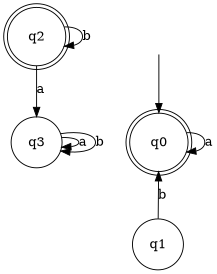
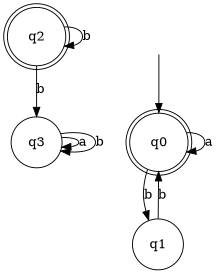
  digraph {
    node [shape=doublecircle]
    n1 [label=<<TABLE BORDER="0" CELLBORDER="0" CELLSPACING="0"><TR><TD>q2</TD></TR></TABLE>>]
    n2 [label=<<TABLE BORDER="0" CELLBORDER="0" CELLSPACING="0"><TR><TD>q3</TD></TR></TABLE>> shape=circle]
    n3 [label=<<TABLE BORDER="0" CELLBORDER="" CELLSPACING="0"><TR><TD>_nil</TD></TR></TABLE>> style=invis shape=""]
    n4 [label=<<TABLE BORDER="0" CELLBORDER="0" CELLSPACING="0"><TR><TD>q0</TD></TR></TABLE>>]
    n5 [label=<<TABLE BORDER="0" CELLBORDER="0" CELLSPACING="0"><TR><TD>q1</TD></TR></TABLE>> shape=circle]
    n1 -> n1 [label=b]
-   n1 -> n2 [label=a]
+   n1 -> n2 [label=b]
    n2 -> n2 [label=a]
    n2 -> n2 [label=b]
    n3 -> n4
    n4 -> n4 [label=a]
+   n4 -> n5 [label=b]
    n5 -> n4 [label=b]
  }
